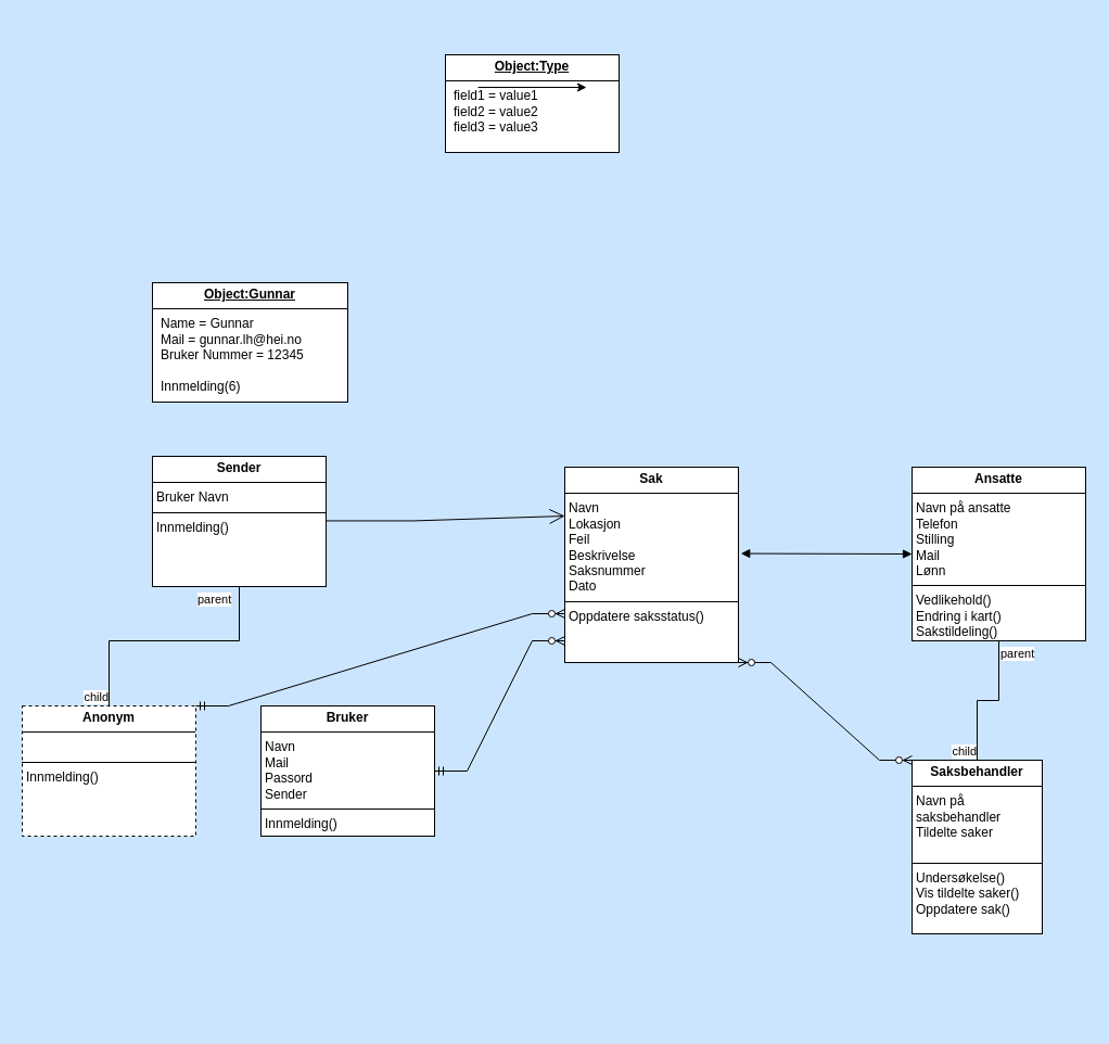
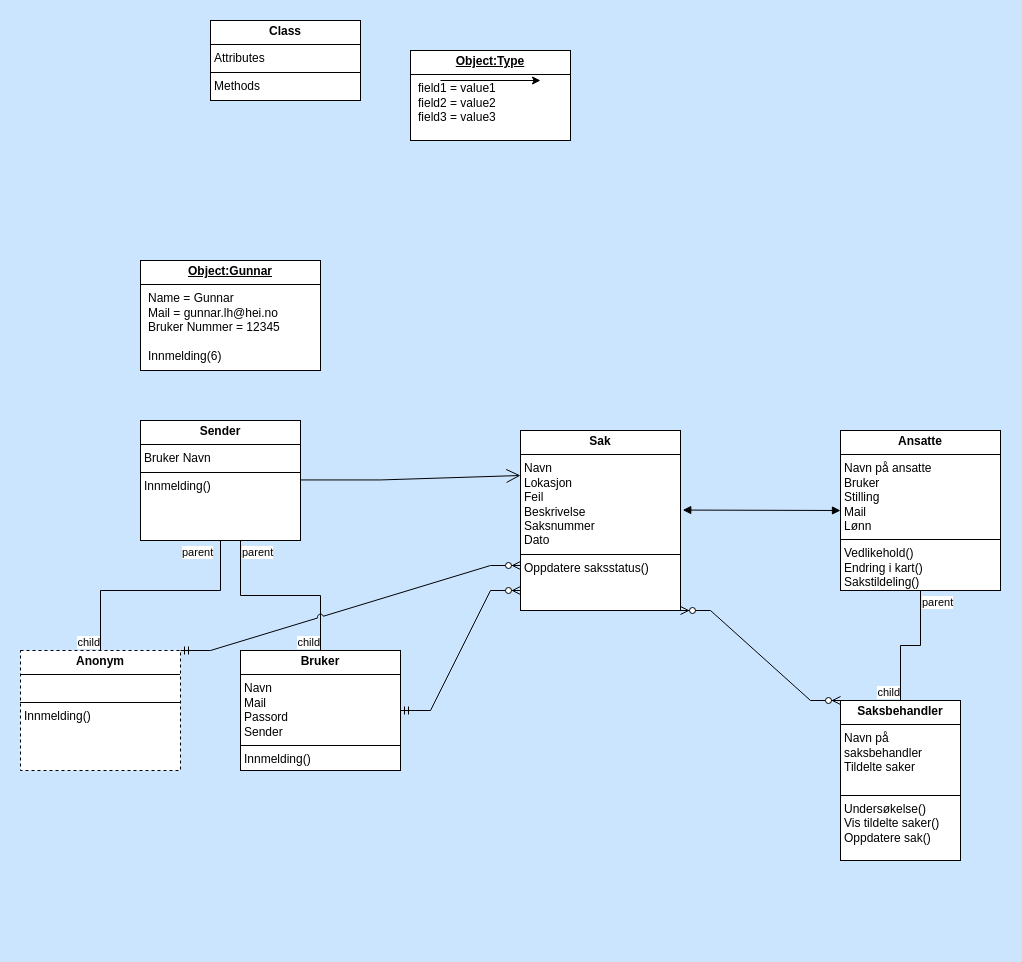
  <mxCell id="0" />
  <mxCell id="1" parent="0" />
+ <mxCell id="2" value="&lt;p style=&quot;margin:0px;margin-top:4px;text-align:center;&quot;&gt;&lt;b&gt;Class&lt;/b&gt;&lt;/p&gt;&lt;hr size=&quot;1&quot; style=&quot;border-style:solid;&quot;&gt;&lt;p style=&quot;margin:0px;margin-left:4px;&quot;&gt;Attributes&lt;/p&gt;&lt;hr size=&quot;1&quot; style=&quot;border-style:solid;&quot;&gt;&lt;p style=&quot;margin:0px;margin-left:4px;&quot;&gt;Methods&lt;/p&gt;" style="verticalAlign=top;align=left;overflow=fill;html=1;whiteSpace=wrap;" vertex="1" parent="1"><mxGeometry x="210" y="20" width="150" height="80" as="geometry" /></mxCell>
  <mxCell id="3" value="&lt;p style=&quot;margin:0px;margin-top:4px;text-align:center;&quot;&gt;&lt;b&gt;Bruker&lt;/b&gt;&lt;/p&gt;&lt;hr size=&quot;1&quot; style=&quot;border-style:solid;&quot;&gt;&lt;p style=&quot;margin:0px;margin-left:4px;&quot;&gt;&lt;span style=&quot;background-color: initial;&quot;&gt;Navn&lt;/span&gt;&lt;/p&gt;&lt;p style=&quot;margin:0px;margin-left:4px;&quot;&gt;&lt;span style=&quot;background-color: initial;&quot;&gt;Mail&lt;/span&gt;&lt;br&gt;&lt;/p&gt;&lt;p style=&quot;margin:0px;margin-left:4px;&quot;&gt;&lt;span style=&quot;background-color: initial;&quot;&gt;Passord&lt;/span&gt;&lt;/p&gt;&lt;p style=&quot;margin:0px;margin-left:4px;&quot;&gt;Sender&lt;/p&gt;&lt;hr size=&quot;1&quot; style=&quot;border-style:solid;&quot;&gt;&lt;p style=&quot;margin:0px;margin-left:4px;&quot;&gt;Innmelding()&lt;/p&gt;&lt;p style=&quot;margin:0px;margin-left:4px;&quot;&gt;&lt;br&gt;&lt;/p&gt;&lt;p style=&quot;margin:0px;margin-left:4px;&quot;&gt;&lt;br&gt;&lt;/p&gt;" style="verticalAlign=top;align=left;overflow=fill;html=1;whiteSpace=wrap;" vertex="1" parent="1"><mxGeometry y="650" width="160" height="120" as="geometry" x="240" /></mxCell>
  <mxCell id="4" value="&lt;p style=&quot;margin:0px;margin-top:4px;text-align:center;&quot;&gt;&lt;b&gt;Saksbehandler&lt;/b&gt;&lt;/p&gt;&lt;hr size=&quot;1&quot; style=&quot;border-style:solid;&quot;&gt;&lt;p style=&quot;margin:0px;margin-left:4px;&quot;&gt;Navn på saksbehandler&lt;/p&gt;&lt;p style=&quot;margin:0px;margin-left:4px;&quot;&gt;Tildelte saker&lt;/p&gt;&lt;p style=&quot;margin:0px;margin-left:4px;&quot;&gt;&lt;br&gt;&lt;/p&gt;&lt;hr size=&quot;1&quot; style=&quot;border-style:solid;&quot;&gt;&lt;p style=&quot;margin:0px;margin-left:4px;&quot;&gt;Undersøkelse()&lt;/p&gt;&lt;p style=&quot;margin:0px;margin-left:4px;&quot;&gt;Vis tildelte saker()&lt;/p&gt;&lt;p style=&quot;margin:0px;margin-left:4px;&quot;&gt;Oppdatere sak()&lt;/p&gt;" style="verticalAlign=top;align=left;overflow=fill;html=1;whiteSpace=wrap;" vertex="1" parent="1"><mxGeometry x="840" y="700" width="120" height="160" as="geometry" /></mxCell>
  <mxCell id="5" value="&lt;p style=&quot;margin:0px;margin-top:4px;text-align:center;text-decoration:underline;&quot;&gt;&lt;b&gt;Object:Type&lt;/b&gt;&lt;/p&gt;&lt;hr size=&quot;1&quot; style=&quot;border-style:solid;&quot;/&gt;&lt;p style=&quot;margin:0px;margin-left:8px;&quot;&gt;field1 = value1&lt;br/&gt;field2 = value2&lt;br&gt;field3 = value3&lt;/p&gt;" style="verticalAlign=top;align=left;overflow=fill;html=1;whiteSpace=wrap;" vertex="1" parent="1"><mxGeometry x="410" y="50" width="160" height="90" as="geometry" /></mxCell>
- <mxCell id="6" value="&lt;p style=&quot;margin:0px;margin-top:4px;text-align:center;&quot;&gt;&lt;b&gt;Ansatte&lt;/b&gt;&lt;/p&gt;&lt;hr size=&quot;1&quot; style=&quot;border-style:solid;&quot;&gt;&lt;p style=&quot;margin:0px;margin-left:4px;&quot;&gt;Navn på ansatte&lt;/p&gt;&lt;p style=&quot;margin:0px;margin-left:4px;&quot;&gt;Telefon&lt;/p&gt;&lt;p style=&quot;margin:0px;margin-left:4px;&quot;&gt;Stilling&lt;/p&gt;&lt;p style=&quot;margin:0px;margin-left:4px;&quot;&gt;Mail&lt;/p&gt;&lt;p style=&quot;margin:0px;margin-left:4px;&quot;&gt;Lønn&lt;/p&gt;&lt;hr size=&quot;1&quot; style=&quot;border-style:solid;&quot;&gt;&lt;p style=&quot;margin:0px;margin-left:4px;&quot;&gt;Vedlikehold()&lt;/p&gt;&lt;p style=&quot;margin:0px;margin-left:4px;&quot;&gt;Endring i kart()&lt;/p&gt;&lt;p style=&quot;margin:0px;margin-left:4px;&quot;&gt;Sakstildeling()&lt;/p&gt;" style="verticalAlign=top;align=left;overflow=fill;html=1;whiteSpace=wrap;" vertex="1" parent="1"><mxGeometry x="840" y="430" width="160" height="160" as="geometry" /></mxCell>
+ <mxCell id="6" value="&lt;p style=&quot;margin:0px;margin-top:4px;text-align:center;&quot;&gt;&lt;b&gt;Ansatte&lt;/b&gt;&lt;/p&gt;&lt;hr size=&quot;1&quot; style=&quot;border-style:solid;&quot;&gt;&lt;p style=&quot;margin:0px;margin-left:4px;&quot;&gt;Navn på ansatte&lt;/p&gt;&lt;p style=&quot;margin:0px;margin-left:4px;&quot;&gt;Bruker&lt;/p&gt;&lt;p style=&quot;margin:0px;margin-left:4px;&quot;&gt;Stilling&lt;/p&gt;&lt;p style=&quot;margin:0px;margin-left:4px;&quot;&gt;Mail&lt;/p&gt;&lt;p style=&quot;margin:0px;margin-left:4px;&quot;&gt;Lønn&lt;/p&gt;&lt;hr size=&quot;1&quot; style=&quot;border-style:solid;&quot;&gt;&lt;p style=&quot;margin:0px;margin-left:4px;&quot;&gt;Vedlikehold()&lt;/p&gt;&lt;p style=&quot;margin:0px;margin-left:4px;&quot;&gt;Endring i kart()&lt;/p&gt;&lt;p style=&quot;margin:0px;margin-left:4px;&quot;&gt;Sakstildeling()&lt;/p&gt;" style="verticalAlign=top;align=left;overflow=fill;html=1;whiteSpace=wrap;" vertex="1" parent="1"><mxGeometry x="840" y="430" width="160" height="160" as="geometry" /></mxCell>
  <mxCell id="7" value="" style="endArrow=none;html=1;edgeStyle=orthogonalEdgeStyle;rounded=0;exitX=0.5;exitY=1;exitDx=0;exitDy=0;entryX=0.5;entryY=0;entryDx=0;entryDy=0;" edge="1" parent="1" source="6" target="4"><mxGeometry relative="1" as="geometry"><mxPoint x="630" y="600" as="sourcePoint" /><mxPoint x="790" y="600" as="targetPoint" /></mxGeometry></mxCell>
  <mxCell id="8" value="parent" style="edgeLabel;resizable=0;html=1;align=left;verticalAlign=bottom;" connectable="0" vertex="1" parent="7"><mxGeometry x="-1" relative="1" as="geometry"><mxPoint y="20" as="offset" /></mxGeometry></mxCell>
  <mxCell id="9" value="child" style="edgeLabel;resizable=0;html=1;align=right;verticalAlign=bottom;" connectable="0" vertex="1" parent="7"><mxGeometry x="1" relative="1" as="geometry" /></mxCell>
  <mxCell id="10" value="" style="endArrow=block;startArrow=block;endFill=1;startFill=1;html=1;rounded=0;entryX=0;entryY=0.5;entryDx=0;entryDy=0;exitX=1.014;exitY=0.442;exitDx=0;exitDy=0;exitPerimeter=0;" edge="1" parent="1" source="11" target="6"><mxGeometry width="160" relative="1" as="geometry"><mxPoint x="710" y="510" as="sourcePoint" /><mxPoint x="730" y="410" as="targetPoint" /></mxGeometry></mxCell>
  <mxCell id="11" value="&lt;p style=&quot;margin:0px;margin-top:4px;text-align:center;&quot;&gt;&lt;b&gt;Sak&lt;/b&gt;&lt;/p&gt;&lt;hr size=&quot;1&quot; style=&quot;border-style:solid;&quot;&gt;&lt;p style=&quot;margin:0px;margin-left:4px;&quot;&gt;Navn&lt;/p&gt;&lt;p style=&quot;margin:0px;margin-left:4px;&quot;&gt;Lokasjon&lt;/p&gt;&lt;p style=&quot;margin:0px;margin-left:4px;&quot;&gt;Feil&lt;/p&gt;&lt;p style=&quot;margin:0px;margin-left:4px;&quot;&gt;Beskrivelse&lt;/p&gt;&lt;p style=&quot;margin:0px;margin-left:4px;&quot;&gt;Saksnummer&lt;/p&gt;&lt;p style=&quot;margin:0px;margin-left:4px;&quot;&gt;Dato&lt;/p&gt;&lt;hr size=&quot;1&quot; style=&quot;border-style:solid;&quot;&gt;&lt;p style=&quot;margin:0px;margin-left:4px;&quot;&gt;&lt;span style=&quot;background-color: initial;&quot;&gt;Oppdatere saksstatus()&lt;/span&gt;&lt;/p&gt;" style="verticalAlign=top;align=left;overflow=fill;html=1;whiteSpace=wrap;" vertex="1" parent="1"><mxGeometry x="520" y="430" width="160" height="180" as="geometry" /></mxCell>
  <mxCell id="12" value="" style="edgeStyle=entityRelationEdgeStyle;fontSize=12;html=1;endArrow=ERzeroToMany;endFill=1;startArrow=ERzeroToMany;rounded=0;exitX=1;exitY=1;exitDx=0;exitDy=0;entryX=0;entryY=0;entryDx=0;entryDy=0;" edge="1" parent="1" source="11" target="4"><mxGeometry width="100" height="100" relative="1" as="geometry"><mxPoint x="690" y="508.3" as="sourcePoint" /><mxPoint x="770.64" y="760" as="targetPoint" /><Array as="points"><mxPoint x="700.64" y="570" /><mxPoint x="660.64" y="740" /><mxPoint x="750" y="720" /><mxPoint x="700.64" y="590" /><mxPoint x="700.64" y="560" /><mxPoint x="700.64" y="640" /></Array></mxGeometry></mxCell>
  <mxCell id="13" value="" style="edgeStyle=entityRelationEdgeStyle;fontSize=12;html=1;endArrow=ERzeroToMany;startArrow=ERmandOne;rounded=0;verticalAlign=middle;jumpStyle=arc;entryX=0;entryY=0.5;entryDx=0;entryDy=0;exitX=1;exitY=0.5;exitDx=0;exitDy=0;" edge="1" parent="1" source="3"><mxGeometry width="100" height="100" relative="1" as="geometry"><mxPoint x="400" y="780" as="sourcePoint" /><mxPoint x="520" y="590" as="targetPoint" /><Array as="points"><mxPoint x="420" y="850" /><mxPoint x="500" y="870" /><mxPoint x="430" y="800" /><mxPoint x="500" y="630" /><mxPoint x="500" y="720" /><mxPoint x="450" y="560" /><mxPoint x="450" y="570" /><mxPoint x="490" y="860" /><mxPoint x="320" y="860" /><mxPoint x="490" y="860" /><mxPoint x="568.08" y="860" /><mxPoint x="528.08" y="930" /><mxPoint x="638.08" y="900" /><mxPoint x="548.08" y="920" /><mxPoint x="568.08" y="930" /><mxPoint x="548.08" y="940" /></Array></mxGeometry></mxCell>
  <mxCell id="14" value="&lt;p style=&quot;margin:0px;margin-top:4px;text-align:center;text-decoration:underline;&quot;&gt;&lt;b&gt;Object:Gunnar&lt;/b&gt;&lt;/p&gt;&lt;hr size=&quot;1&quot; style=&quot;border-style:solid;&quot;&gt;&lt;p style=&quot;margin:0px;margin-left:8px;&quot;&gt;Name = Gunnar&lt;br&gt;Mail = gunnar.lh@hei.no&lt;br&gt;Bruker Nummer = 12345&lt;/p&gt;&lt;p style=&quot;margin:0px;margin-left:8px;&quot;&gt;&lt;br&gt;&lt;/p&gt;&lt;p style=&quot;margin:0px;margin-left:8px;&quot;&gt;Innmelding(6)&lt;/p&gt;" style="verticalAlign=top;align=left;overflow=fill;html=1;whiteSpace=wrap;" vertex="1" parent="1"><mxGeometry x="140" y="260" width="180" height="110" as="geometry" /></mxCell>
  <mxCell id="15" value="" style="edgeStyle=none;orthogonalLoop=1;jettySize=auto;html=1;rounded=0;" edge="1" parent="1"><mxGeometry width="100" relative="1" as="geometry"><mxPoint x="440" y="80" as="sourcePoint" /><mxPoint x="540" y="80" as="targetPoint" /><Array as="points" /></mxGeometry></mxCell>
  <mxCell id="16" value="&lt;p style=&quot;margin:0px;margin-top:4px;text-align:center;&quot;&gt;&lt;b style=&quot;background-color: initial;&quot;&gt;Sender&lt;/b&gt;&lt;/p&gt;&lt;hr size=&quot;1&quot; style=&quot;border-style:solid;&quot;&gt;&lt;p style=&quot;margin:0px;margin-left:4px;&quot;&gt;Bruker Navn&lt;/p&gt;&lt;hr size=&quot;1&quot; style=&quot;border-style:solid;&quot;&gt;&lt;p style=&quot;margin:0px;margin-left:4px;&quot;&gt;Innmelding()&lt;/p&gt;&lt;p style=&quot;margin:0px;margin-left:4px;&quot;&gt;&lt;br&gt;&lt;/p&gt;" style="verticalAlign=top;align=left;overflow=fill;html=1;whiteSpace=wrap;" vertex="1" parent="1"><mxGeometry x="140" y="420" width="160" height="120" as="geometry" /></mxCell>
  <mxCell id="17" value="&lt;p style=&quot;margin:0px;margin-top:4px;text-align:center;&quot;&gt;&lt;b&gt;Anonym&lt;/b&gt;&lt;/p&gt;&lt;hr size=&quot;1&quot; style=&quot;border-style:solid;&quot;&gt;&lt;p style=&quot;margin:0px;margin-left:4px;&quot;&gt;&lt;br&gt;&lt;/p&gt;&lt;hr size=&quot;1&quot; style=&quot;border-style:solid;&quot;&gt;&lt;p style=&quot;margin:0px;margin-left:4px;&quot;&gt;Innmelding()&lt;/p&gt;&lt;p style=&quot;margin:0px;margin-left:4px;&quot;&gt;&lt;br&gt;&lt;/p&gt;" style="verticalAlign=top;align=left;overflow=fill;html=1;whiteSpace=wrap;dashed=1;" vertex="1" parent="1"><mxGeometry x="20" y="650" width="160" height="120" as="geometry" /></mxCell>
  <mxCell id="18" value="" style="endArrow=none;html=1;edgeStyle=orthogonalEdgeStyle;rounded=0;exitX=0.5;exitY=1;exitDx=0;exitDy=0;entryX=0.5;entryY=0;entryDx=0;entryDy=0;" edge="1" parent="1" source="16" target="17"><mxGeometry relative="1" as="geometry"><mxPoint x="50" y="590" as="sourcePoint" /><mxPoint x="210" y="590" as="targetPoint" /><Array as="points"><mxPoint x="220" y="590" /><mxPoint x="100" y="590" /></Array></mxGeometry></mxCell>
  <mxCell id="19" value="parent" style="edgeLabel;resizable=0;html=1;align=left;verticalAlign=bottom;" connectable="0" vertex="1" parent="18"><mxGeometry x="-1" relative="1" as="geometry"><mxPoint x="-40" y="20" as="offset" /></mxGeometry></mxCell>
  <mxCell id="20" value="child" style="edgeLabel;resizable=0;html=1;align=right;verticalAlign=bottom;" connectable="0" vertex="1" parent="18"><mxGeometry x="1" relative="1" as="geometry" /></mxCell>
+ <mxCell id="21" value="" style="endArrow=none;html=1;edgeStyle=orthogonalEdgeStyle;rounded=0;entryX=0.5;entryY=0;entryDx=0;entryDy=0;exitX=0.625;exitY=1;exitDx=0;exitDy=0;exitPerimeter=0;" edge="1" parent="1" source="16" target="3"><mxGeometry relative="1" as="geometry"><mxPoint x="215" y="600" as="sourcePoint" /><mxPoint x="355" y="650" as="targetPoint" /></mxGeometry></mxCell>
+ <mxCell id="22" value="parent" style="edgeLabel;resizable=0;html=1;align=left;verticalAlign=bottom;" connectable="0" vertex="1" parent="21"><mxGeometry x="-1" relative="1" as="geometry"><mxPoint y="20" as="offset" /></mxGeometry></mxCell>
+ <mxCell id="23" value="child" style="edgeLabel;resizable=0;html=1;align=right;verticalAlign=bottom;" connectable="0" vertex="1" parent="21"><mxGeometry x="1" relative="1" as="geometry" /></mxCell>
  <mxCell id="24" value="" style="edgeStyle=entityRelationEdgeStyle;fontSize=12;html=1;endArrow=ERzeroToMany;startArrow=ERmandOne;rounded=0;verticalAlign=middle;jumpStyle=arc;entryX=0;entryY=0.75;entryDx=0;entryDy=0;exitX=1;exitY=0;exitDx=0;exitDy=0;" edge="1" parent="1" source="17" target="11"><mxGeometry width="100" height="100" relative="1" as="geometry"><mxPoint x="320" y="620" as="sourcePoint" /><mxPoint x="440" y="500" as="targetPoint" /><Array as="points"><mxPoint x="340" y="760" /><mxPoint x="260" y="420" /><mxPoint x="310" y="480" /><mxPoint x="420" y="780" /><mxPoint x="350" y="710" /><mxPoint x="420" y="540" /><mxPoint x="420" y="630" /><mxPoint x="370" y="470" /><mxPoint x="370" y="480" /><mxPoint x="410" y="770" /><mxPoint y="770" x="240" /><mxPoint x="410" y="770" /><mxPoint x="488.08" y="770" /><mxPoint x="448.08" y="840" /><mxPoint x="558.08" y="810" /><mxPoint x="468.08" y="830" /><mxPoint x="488.08" y="840" /><mxPoint x="468.08" y="850" /></Array></mxGeometry></mxCell>
  <mxCell id="25" value="" style="endArrow=open;endFill=1;endSize=12;html=1;rounded=0;entryX=0;entryY=0.25;entryDx=0;entryDy=0;" edge="1" parent="1" target="11"><mxGeometry width="160" relative="1" as="geometry"><mxPoint x="300" y="479.44" as="sourcePoint" /><mxPoint x="460" y="479.44" as="targetPoint" /><Array as="points"><mxPoint x="380" y="479.44" /></Array></mxGeometry></mxCell>
